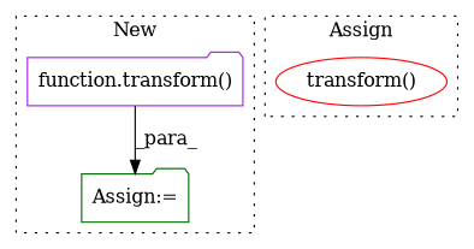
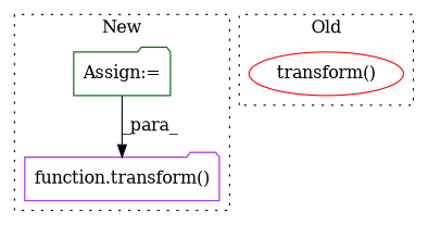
  digraph {
    node [a=75 shape=folder]
    n1 [l="10,1" label="function.transform()" s="1296,1312" color=purple]
    n2 [a=68 l=3 label="Assign:=" s=1293 color=darkgreen]
    n3 [l="15,1" label="transform()" s="1143,1164" shape=ellipse color=red]
    subgraph cluster_1 {
      label=New
      style=dotted
      n1
      n2
    }
    subgraph cluster_2 {
-     label=Assign
+     label=Old
      style=dotted
      n3
    }
-   n1 -> n2 [label=_para_]
+   n2 -> n1 [label=_para_]
  }
